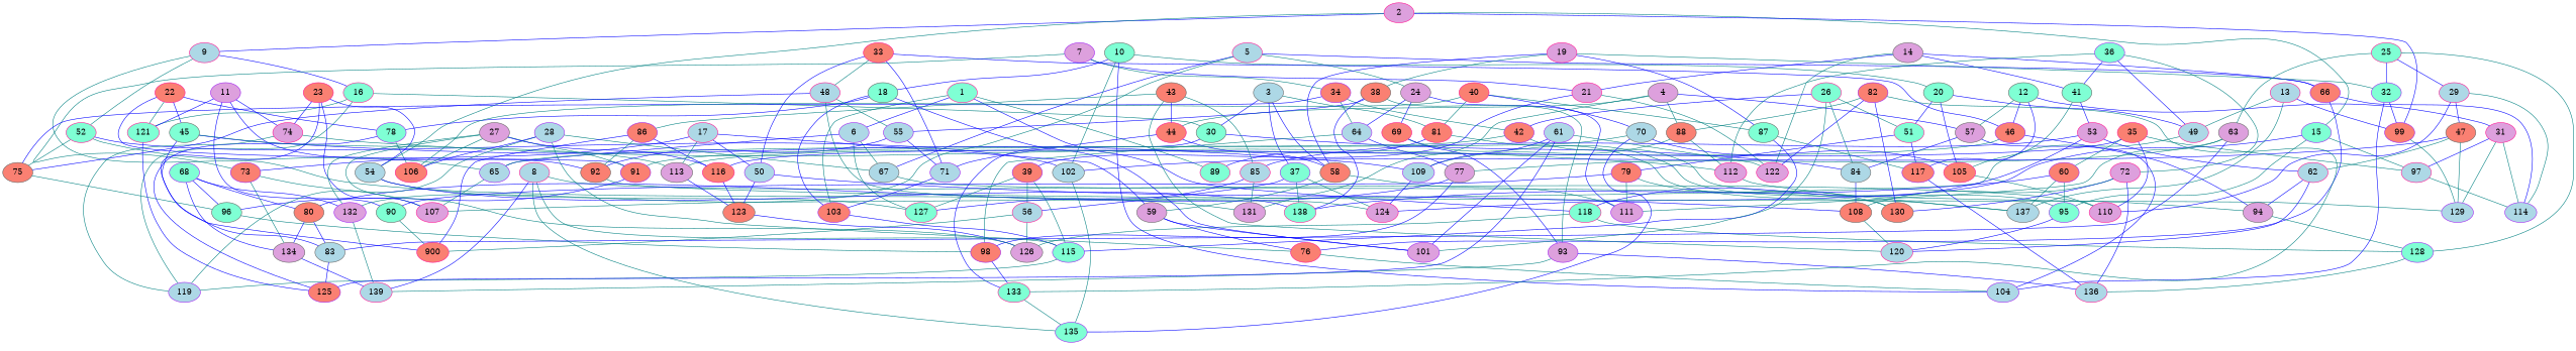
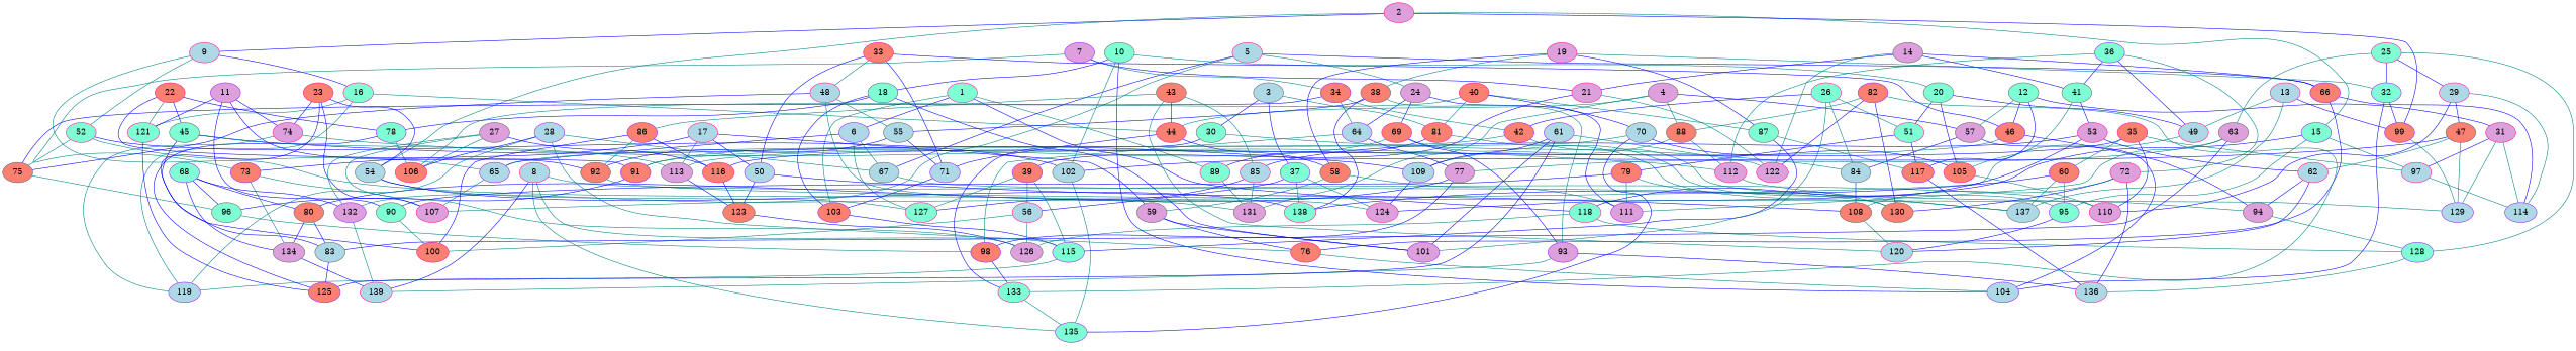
  graph {
    node [color=deeppink fillcolor=salmon style=filled]
    edge [color=blue]
    1 [fillcolor=aquamarine]
    6 [color=purple fillcolor=lightblue]
    89 [fillcolor=aquamarine]
    103 [color=purple]
    118 [fillcolor=aquamarine]
    67 [color=gray40 fillcolor=lightblue]
    65 [color=purple fillcolor=lightblue]
    127 [fillcolor=aquamarine]
    131 [color=gray40 fillcolor=plum]
    115 [color=purple fillcolor=aquamarine]
    128 [color=purple fillcolor=aquamarine]
    126 [color=gray40 fillcolor=plum]
    2 [fillcolor=plum]
    9 [fillcolor=lightblue]
    15 [color=purple fillcolor=aquamarine]
    54 [color=gray40 fillcolor=lightblue]
    99 [color=purple]
    16 [fillcolor=aquamarine]
    52 [fillcolor=aquamarine]
    95 [color=purple fillcolor=aquamarine]
    97 [fillcolor=lightblue]
    124 [fillcolor=plum]
    138 [fillcolor=aquamarine]
    129 [color=purple fillcolor=lightblue]
    3 [color=gray40 fillcolor=lightblue]
    30 [color=gray40 fillcolor=aquamarine]
    37 [color=purple fillcolor=aquamarine]
    58 [color=gray40]
    81
    84 [color=gray40 fillcolor=lightblue]
    133 [fillcolor=aquamarine]
    56 [fillcolor=lightblue]
    59 [color=gray40 fillcolor=plum]
    111 [color=purple fillcolor=plum]
    4 [color=gray40 fillcolor=plum]
    44
    57 [color=gray40 fillcolor=plum]
    88 [color=gray40]
    71 [color=purple fillcolor=lightblue]
    104 [color=purple fillcolor=lightblue]
    112 [fillcolor=plum]
    109 [color=purple fillcolor=lightblue]
    5 [fillcolor=lightblue]
    24 [color=gray40 fillcolor=plum]
    66 [color=purple]
    132 [color=purple fillcolor=plum]
    64 [color=purple fillcolor=lightblue]
    69
    76
    114 [color=purple fillcolor=lightblue]
    130 [color=gray40]
    139 [fillcolor=lightblue]
    107 [fillcolor=plum]
    7 [color=purple fillcolor=plum]
    21 [fillcolor=plum]
    34 [color=purple]
    73 [color=purple]
    13 [fillcolor=lightblue]
    49 [fillcolor=lightblue]
    137 [color=gray40 fillcolor=lightblue]
    122 [fillcolor=plum]
    39 [color=purple]
    42 [color=purple]
    75 [color=gray40]
    134 [color=gray40 fillcolor=plum]
    8 [fillcolor=lightblue]
    110 [fillcolor=plum]
    135 [color=purple fillcolor=aquamarine]
    119 [color=purple fillcolor=lightblue]
    121 [fillcolor=aquamarine]
    102 [color=gray40 fillcolor=lightblue]
    10 [color=gray40 fillcolor=aquamarine]
    18 [color=gray40 fillcolor=aquamarine]
    20 [color=gray40 fillcolor=aquamarine]
    78 [color=purple fillcolor=aquamarine]
    101 [color=purple fillcolor=plum]
    51 [fillcolor=aquamarine]
    105
    11 [color=purple fillcolor=plum]
    74 [fillcolor=plum]
    90 [color=gray40 fillcolor=aquamarine]
    92 [color=gray40]
-   100 [label=900]
+   100
    125 [color=purple]
    12 [color=gray40 fillcolor=aquamarine]
    31 [fillcolor=plum]
    46 [color=purple]
    117 [color=purple]
    113 [color=gray40 fillcolor=plum]
    94 [color=gray40 fillcolor=plum]
    136 [fillcolor=lightblue]
    14 [color=gray40 fillcolor=plum]
    41 [color=gray40 fillcolor=aquamarine]
    53 [fillcolor=plum]
    120 [fillcolor=lightblue]
    17 [fillcolor=lightblue]
    50 [color=purple fillcolor=lightblue]
    108 [color=gray40]
    123 [color=gray40]
    106
    19 [fillcolor=plum]
    32 [color=purple fillcolor=aquamarine]
    38 [color=gray40]
    87 [color=gray40 fillcolor=aquamarine]
-   55 [color=purple fillcolor=lightblue]
+   55 [color=gray40 fillcolor=lightblue]
    93 [color=purple fillcolor=plum]
    79 [color=purple]
    22
    45 [color=gray40 fillcolor=aquamarine]
    91 [color=purple]
    96 [color=gray40 fillcolor=aquamarine]
    23
    83 [color=gray40 fillcolor=lightblue]
    77 [color=gray40 fillcolor=plum]
    98 [color=purple]
    25 [fillcolor=aquamarine]
    29 [fillcolor=lightblue]
    63 [color=gray40 fillcolor=plum]
    47 [color=gray40]
    26 [fillcolor=aquamarine]
    27 [color=gray40 fillcolor=plum]
    116
    28 [color=purple fillcolor=lightblue]
    62 [fillcolor=lightblue]
    33
    48 [fillcolor=lightblue]
    35
    60 [color=purple]
    36 [color=purple fillcolor=aquamarine]
    72 [fillcolor=plum]
    40
    70 [color=gray40 fillcolor=lightblue]
    85 [fillcolor=lightblue]
    43 [color=gray40]
    86 [color=purple]
    61 [color=purple fillcolor=lightblue]
    80 [color=gray40]
    68 [color=purple fillcolor=aquamarine]
    82 [color=purple]
    1 -- 6
    1 -- 89 [color=teal]
    1 -- 103 [color=teal]
    1 -- 118
    6 -- 67 [color=teal]
    6 -- 65
    6 -- 127 [color=teal]
+   89 -- 131 [color=teal]
    103 -- 115
    118 -- 128 [color=teal]
    118 -- 126 [color=teal]
    67 -- 130 [color=teal]
    65 -- 107 [color=teal]
    115 -- 119 [color=teal]
    128 -- 136 [color=teal]
    2 -- 9
    2 -- 15 [color=teal]
    2 -- 54 [color=teal]
    2 -- 99
    9 -- 131 [color=teal]
    9 -- 16
    9 -- 52 [color=teal]
    15 -- 95 [color=teal]
    15 -- 97 [color=teal]
    15 -- 124
    54 -- 127 [color=teal]
    54 -- 138
    99 -- 129 [color=teal]
-   16 -- 30 [color=teal]
+   16 -- 44 [color=teal]
    16 -- 119 [color=teal]
    16 -- 121 [color=teal]
    52 -- 65 [color=teal]
    52 -- 75 [color=teal]
    52 -- 102
    95 -- 120
    97 -- 114 [color=teal]
    3 -- 30
    3 -- 37
-   3 -- 58
    3 -- 81 [color=teal]
-   30 -- 84
+   30 -- 84 [color=teal]
    30 -- 133
    37 -- 124 [color=teal]
    37 -- 138 [color=teal]
    37 -- 56
    58 -- 59 [color=teal]
    58 -- 111 [color=teal]
    81 -- 89
    81 -- 95 [color=teal]
    84 -- 108
    133 -- 135 [color=teal]
    56 -- 126 [color=teal]
    56 -- 100 [color=teal]
    59 -- 76
    59 -- 101
    4 -- 131 [color=teal]
    4 -- 44 [color=teal]
    4 -- 57
    4 -- 88 [color=teal]
    44 -- 58
    44 -- 71
    57 -- 84
    57 -- 104
    88 -- 112 [color=teal]
    88 -- 109 [color=teal]
    71 -- 103
    112 -- 137 [color=teal]
    109 -- 124
    5 -- 67
    5 -- 24 [color=teal]
    5 -- 66
    5 -- 132 [color=teal]
    24 -- 111
    24 -- 64
    24 -- 69
    66 -- 76
    66 -- 114
    132 -- 139 [color=teal]
    64 -- 77
    64 -- 98 [color=teal]
    69 -- 137 [color=teal]
    69 -- 93
-   27 -- 91 [color=teal]
+   69 -- 91 [color=teal]
    76 -- 104 [color=teal]
    7 -- 21
    7 -- 34 [color=teal]
    7 -- 73 [color=teal]
    21 -- 122 [color=teal]
    21 -- 39
    34 -- 64 [color=teal]
    34 -- 42 [color=teal]
    34 -- 75
    73 -- 107 [color=teal]
    73 -- 134 [color=teal]
    13 -- 99
    13 -- 49 [color=teal]
    13 -- 137 [color=teal]
    49 -- 107 [color=teal]
    39 -- 127 [color=teal]
    39 -- 115 [color=teal]
    39 -- 56 [color=teal]
    42 -- 65 [color=teal]
    42 -- 94 [color=teal]
    75 -- 96 [color=teal]
    134 -- 139
    8 -- 115 [color=teal]
    8 -- 139
    8 -- 110 [color=teal]
    8 -- 135 [color=teal]
    121 -- 125
    102 -- 135 [color=teal]
    10 -- 104
    10 -- 102 [color=teal]
    10 -- 18
    10 -- 20 [color=teal]
    18 -- 103
    18 -- 78
    18 -- 101
    20 -- 49
    20 -- 51
    20 -- 105
    78 -- 125
    78 -- 106 [color=teal]
    51 -- 117
    51 -- 79
    105 -- 110 [color=teal]
    11 -- 121
    11 -- 74
    11 -- 90
    11 -- 92
    74 -- 112 [color=teal]
    74 -- 119 [color=teal]
    90 -- 100 [color=teal]
    92 -- 129 [color=teal]
    12 -- 57 [color=teal]
    12 -- 31
    12 -- 46
    12 -- 117
    31 -- 97
    31 -- 129 [color=teal]
    31 -- 114 [color=teal]
    46 -- 113 [color=teal]
    46 -- 94
    117 -- 136
    113 -- 123
    94 -- 128 [color=teal]
    14 -- 66
    14 -- 21
    14 -- 122 [color=teal]
    14 -- 41
    41 -- 105 [color=teal]
    41 -- 53
    53 -- 118
    53 -- 62
    53 -- 85
    17 -- 59
    17 -- 73
    17 -- 113 [color=teal]
    17 -- 50
    50 -- 108
    50 -- 123
    108 -- 120 [color=teal]
    123 -- 126
    19 -- 58
    19 -- 32 [color=teal]
    19 -- 38 [color=teal]
    19 -- 87
    32 -- 99
    32 -- 104
    38 -- 138
    38 -- 55
    38 -- 93 [color=teal]
    87 -- 115
    87 -- 117 [color=teal]
    55 -- 71
    55 -- 92
    93 -- 139 [color=teal]
    93 -- 136
    79 -- 111 [color=teal]
    79 -- 130 [color=teal]
    79 -- 90
    22 -- 121 [color=teal]
    22 -- 78
    22 -- 45
    22 -- 91
    45 -- 109
    45 -- 100
    45 -- 113 [color=teal]
    91 -- 96
    96 -- 98 [color=teal]
    23 -- 54
    23 -- 107
    23 -- 74
    23 -- 83
    83 -- 125
    77 -- 98
    77 -- 80
    98 -- 133
    25 -- 128 [color=teal]
    25 -- 32
    25 -- 29
    25 -- 63 [color=teal]
    29 -- 114 [color=teal]
    29 -- 110
    29 -- 47
    63 -- 111 [color=teal]
    63 -- 83
    63 -- 77 [color=teal]
    47 -- 129 [color=teal]
    47 -- 102
    47 -- 62 [color=teal]
    26 -- 84 [color=teal]
    26 -- 42
    26 -- 101 [color=teal]
    26 -- 51 [color=teal]
    27 -- 126 [color=teal]
    27 -- 132 [color=teal]
    27 -- 106 [color=teal]
    27 -- 116
    116 -- 123
    28 -- 67 [color=teal]
    28 -- 76 [color=teal]
    28 -- 119 [color=teal]
    28 -- 106
    62 -- 94
    62 -- 120
    33 -- 71
    33 -- 46
    33 -- 50
    33 -- 48 [color=teal]
    48 -- 124 [color=teal]
    48 -- 75
    48 -- 55 [color=teal]
    35 -- 97 [color=teal]
    35 -- 110
    35 -- 116
    35 -- 60 [color=teal]
    60 -- 95 [color=teal]
    60 -- 138
    60 -- 137 [color=teal]
    36 -- 112 [color=teal]
    36 -- 49
    36 -- 41
    36 -- 72 [color=teal]
    72 -- 130
    72 -- 136
    72 -- 108 [color=teal]
    40 -- 81 [color=teal]
    40 -- 106 [color=teal]
    40 -- 87 [color=teal]
    40 -- 70
    70 -- 135
    70 -- 105
    70 -- 91 [color=teal]
    85 -- 127
    85 -- 131 [color=teal]
    43 -- 44
    43 -- 120 [color=teal]
    43 -- 85 [color=teal]
    43 -- 86 [color=teal]
    86 -- 92 [color=teal]
    86 -- 100
    86 -- 116
    61 -- 109
    61 -- 122 [color=teal]
    61 -- 101
    61 -- 125
    80 -- 134
    80 -- 83
    68 -- 132
    68 -- 134
    68 -- 96
    68 -- 80
    82 -- 133 [color=teal]
    82 -- 88 [color=teal]
    82 -- 130
    82 -- 122
  }
